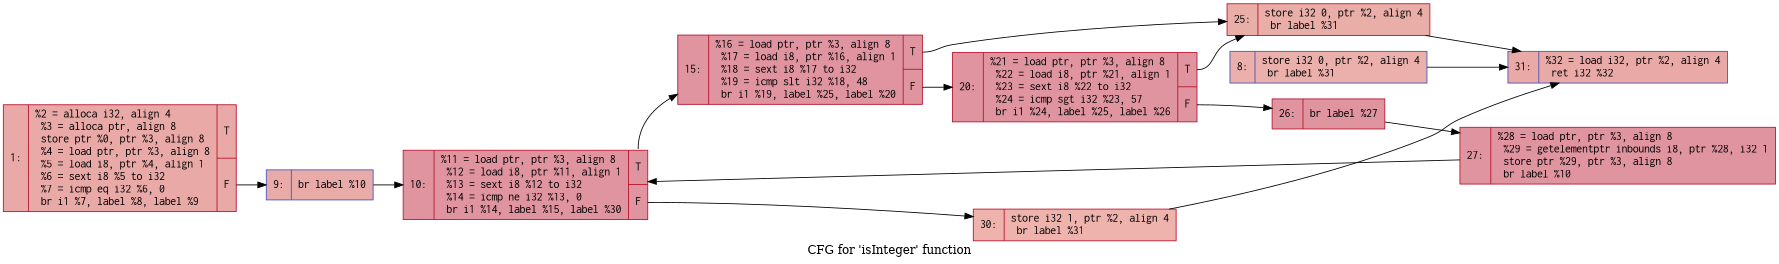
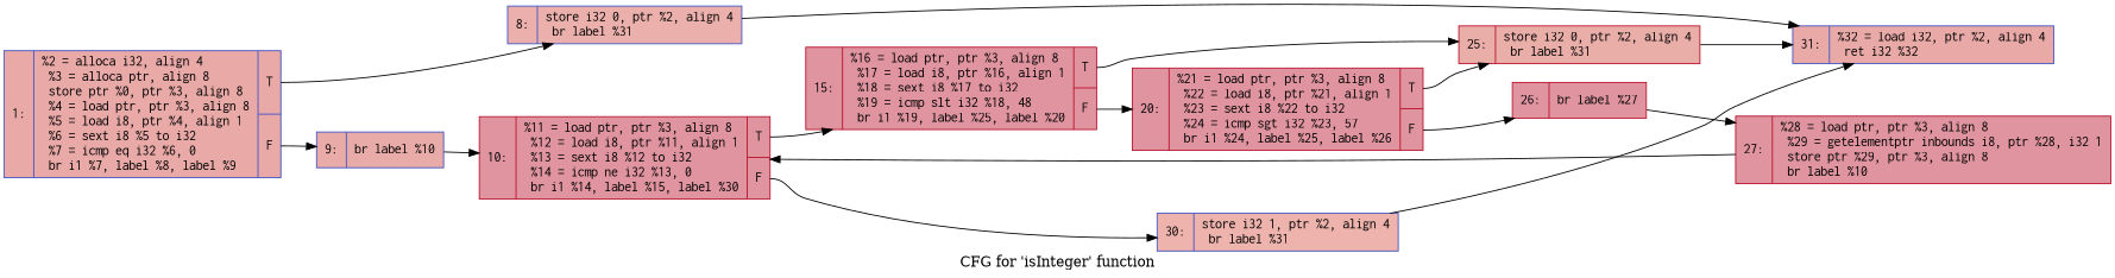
  digraph {
    label="CFG for 'isInteger' function"
    rankdir=LR
    node [color="#b70d28ff" fillcolor="#b70d2870" fontname=Courier shape=record style=filled]
-   n1 [fillcolor="#ca3b3770" label="{1:\l|  %2 = alloca i32, align 4\l  %3 = alloca ptr, align 8\l  store ptr %0, ptr %3, align 8\l  %4 = load ptr, ptr %3, align 8\l  %5 = load i8, ptr %4, align 1\l  %6 = sext i8 %5 to i32\l  %7 = icmp eq i32 %6, 0\l  br i1 %7, label %8, label %9\l|{<s0>T|<s1>F}}"]
+   n1 [color="#3d50c3ff" fillcolor="#ca3b3770" label="{1:\l|  %2 = alloca i32, align 4\l  %3 = alloca ptr, align 8\l  store ptr %0, ptr %3, align 8\l  %4 = load ptr, ptr %3, align 8\l  %5 = load i8, ptr %4, align 1\l  %6 = sext i8 %5 to i32\l  %7 = icmp eq i32 %6, 0\l  br i1 %7, label %8, label %9\l|{<s0>T|<s1>F}}"]
    n2 [color="#3d50c3ff" fillcolor="#d24b4070" label="{8:\l|  store i32 0, ptr %2, align 4\l  br label %31\l}"]
    n3 [color="#3d50c3ff" fillcolor="#cc403a70" label="{9:\l|  br label %10\l}"]
    n4 [color="#3d50c3ff" fillcolor="#ca3b3770" label="{31:\l|  %32 = load i32, ptr %2, align 4\l  ret i32 %32\l}"]
    n5 [label="{10:\l|  %11 = load ptr, ptr %3, align 8\l  %12 = load i8, ptr %11, align 1\l  %13 = sext i8 %12 to i32\l  %14 = icmp ne i32 %13, 0\l  br i1 %14, label %15, label %30\l|{<s0>T|<s1>F}}"]
    n6 [label="{15:\l|  %16 = load ptr, ptr %3, align 8\l  %17 = load i8, ptr %16, align 1\l  %18 = sext i8 %17 to i32\l  %19 = icmp slt i32 %18, 48\l  br i1 %19, label %25, label %20\l|{<s0>T|<s1>F}}"]
-   n7 [fillcolor="#d6524470" label="{30:\l|  store i32 1, ptr %2, align 4\l  br label %31\l}"]
+   n7 [color="#3d50c3ff" fillcolor="#d6524470" label="{30:\l|  store i32 1, ptr %2, align 4\l  br label %31\l}"]
    n8 [fillcolor="#d0473d70" label="{25:\l|  store i32 0, ptr %2, align 4\l  br label %31\l}"]
    n9 [label="{20:\l|  %21 = load ptr, ptr %3, align 8\l  %22 = load i8, ptr %21, align 1\l  %23 = sext i8 %22 to i32\l  %24 = icmp sgt i32 %23, 57\l  br i1 %24, label %25, label %26\l|{<s0>T|<s1>F}}"]
    n10 [label="{26:\l|  br label %27\l}"]
    n11 [label="{27:\l|  %28 = load ptr, ptr %3, align 8\l  %29 = getelementptr inbounds i8, ptr %28, i32 1\l  store ptr %29, ptr %3, align 8\l  br label %10\l}"]
+   n1 -> n2 [tailport=s0]
    n1 -> n3 [tailport=s1]
    n2 -> n4
    n3 -> n5
    n5 -> n6 [tailport=s0]
    n5 -> n7 [tailport=s1]
    n6 -> n8 [tailport=s0]
    n6 -> n9 [tailport=s1]
    n7 -> n4
    n8 -> n4
    n9 -> n8 [tailport=s0]
    n9 -> n10 [tailport=s1]
    n10 -> n11
    n11 -> n5
  }
